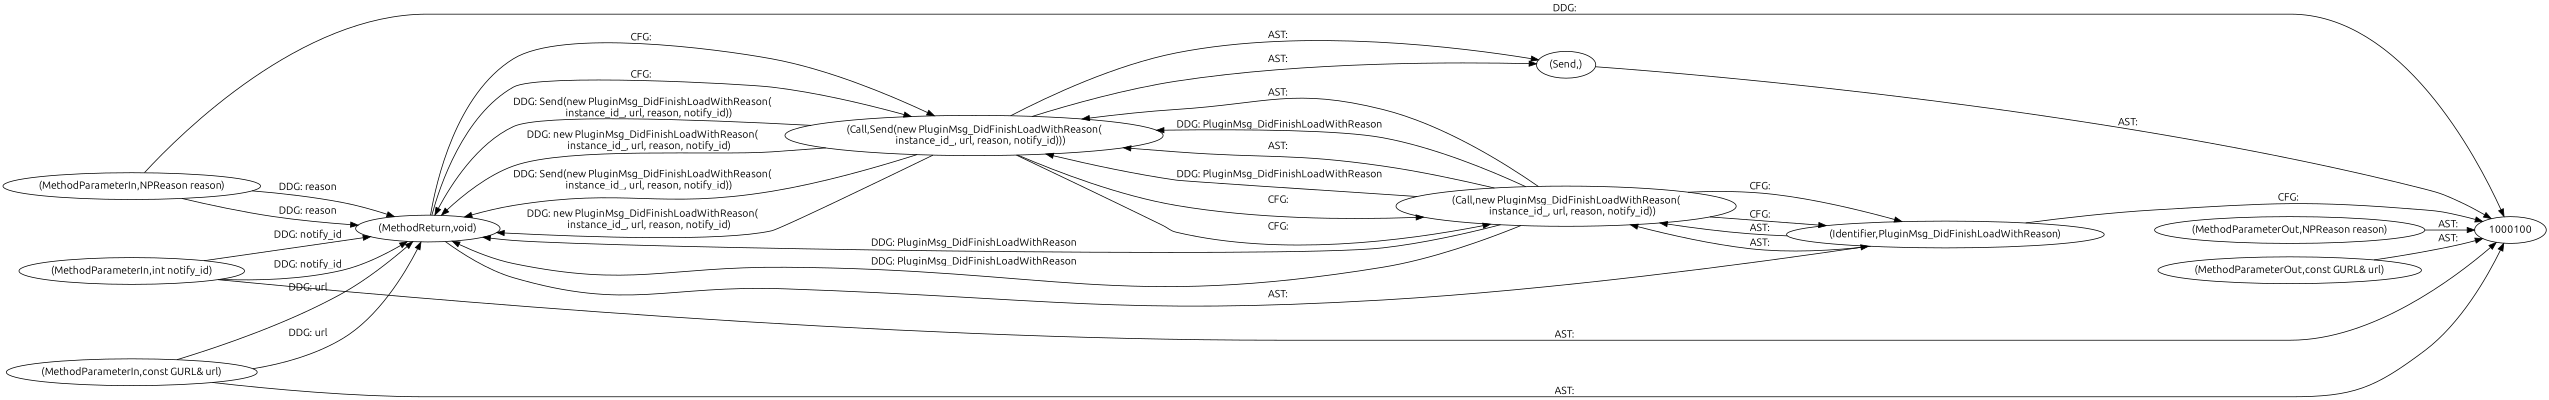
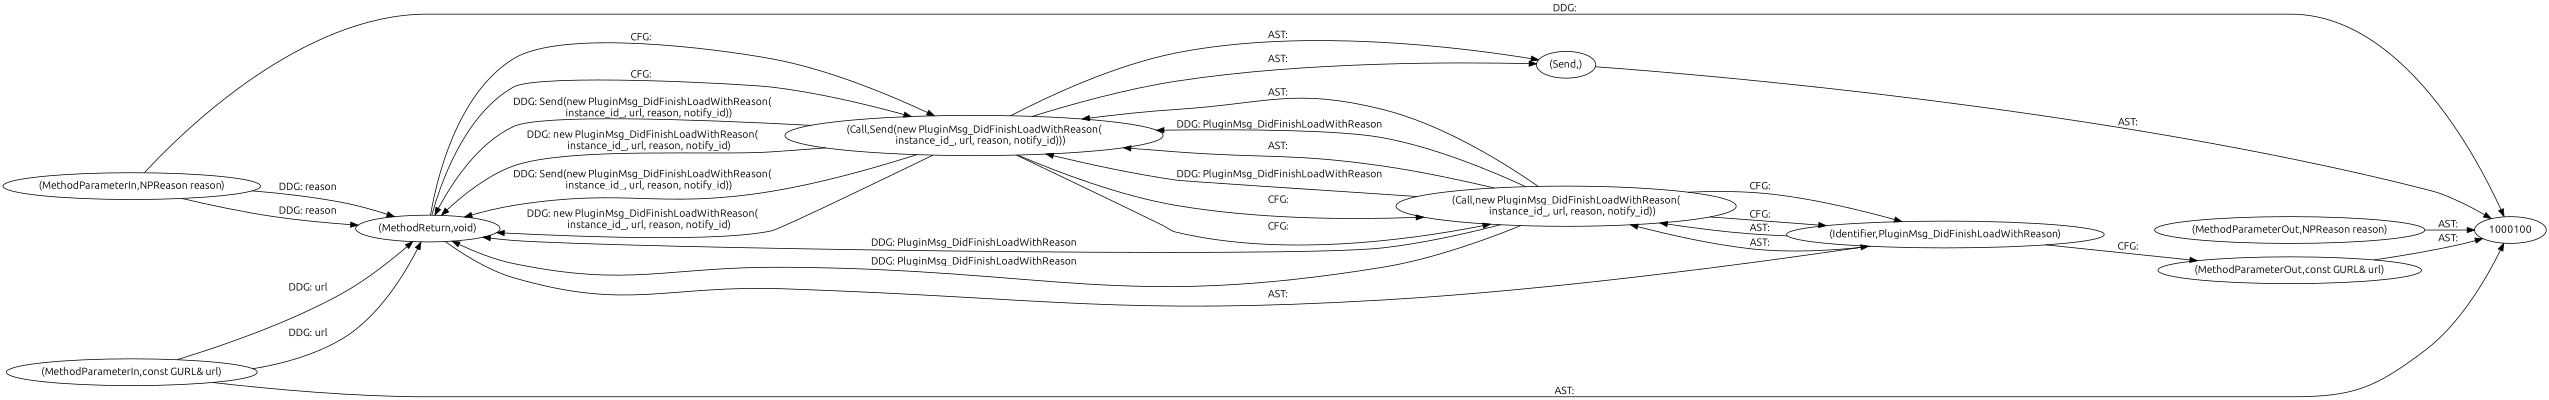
  digraph {
    fontname=Ubuntu
    rankdir=LR
    node [fontname=Ubuntu]
    edge [fontname=Ubuntu]
    n1 [label="(MethodReturn,void)"]
    n2 [label="(Call,Send(new PluginMsg_DidFinishLoadWithReason(\n      instance_id_, url, reason, notify_id)))"]
    n3 [label="(Identifier,PluginMsg_DidFinishLoadWithReason)"]
    n4 [label="(Send,)"]
    n5 [label="(Call,new PluginMsg_DidFinishLoadWithReason(\n      instance_id_, url, reason, notify_id))"]
    n6 [label="(MethodParameterIn,NPReason reason)"]
    1000100
    n8 [label="(MethodParameterOut,NPReason reason)"]
-   n9 [label="(MethodParameterIn,int notify_id)"]
    n10 [label="(MethodParameterIn,const GURL& url)"]
    n11 [label="(MethodParameterOut,const GURL& url)"]
    n1 -> n2 [label="CFG: "]
    n1 -> n2 [label="CFG: "]
    n1 -> n3 [label="AST: "]
    n2 -> n1 [label="DDG: Send(new PluginMsg_DidFinishLoadWithReason(\n      instance_id_, url, reason, notify_id))"]
    n2 -> n1 [label="DDG: new PluginMsg_DidFinishLoadWithReason(\n      instance_id_, url, reason, notify_id)"]
    n2 -> n1 [label="DDG: Send(new PluginMsg_DidFinishLoadWithReason(\n      instance_id_, url, reason, notify_id))"]
    n2 -> n1 [label="DDG: new PluginMsg_DidFinishLoadWithReason(\n      instance_id_, url, reason, notify_id)"]
    n2 -> n4 [label="AST: "]
    n2 -> n4 [label="AST: "]
    n2 -> n5 [label="CFG: "]
    n2 -> n5 [label="CFG: "]
    n3 -> n5 [label="AST: "]
    n3 -> n5 [label="AST: "]
-   n3 -> 1000100 [label="CFG: "]
+   n3 -> n11 [label="CFG: "]
    n4 -> 1000100 [label="AST: "]
    n5 -> n1 [label="DDG: PluginMsg_DidFinishLoadWithReason"]
    n5 -> n1 [label="DDG: PluginMsg_DidFinishLoadWithReason"]
    n5 -> n2 [label="AST: "]
    n5 -> n2 [label="DDG: PluginMsg_DidFinishLoadWithReason"]
    n5 -> n2 [label="AST: "]
    n5 -> n2 [label="DDG: PluginMsg_DidFinishLoadWithReason"]
    n5 -> n3 [label="CFG: "]
    n5 -> n3 [label="CFG: "]
    n6 -> n1 [label="DDG: reason"]
    n6 -> n1 [label="DDG: reason"]
    n6 -> 1000100 [label="DDG: "]
    n8 -> 1000100 [label="AST: "]
-   n9 -> n1 [label="DDG: notify_id"]
-   n9 -> n1 [label="DDG: notify_id"]
-   n9 -> 1000100 [label="AST: "]
    n10 -> n1 [label="DDG: url"]
    n10 -> n1 [label="DDG: url"]
    n10 -> 1000100 [label="AST: "]
    n11 -> 1000100 [label="AST: "]
  }
